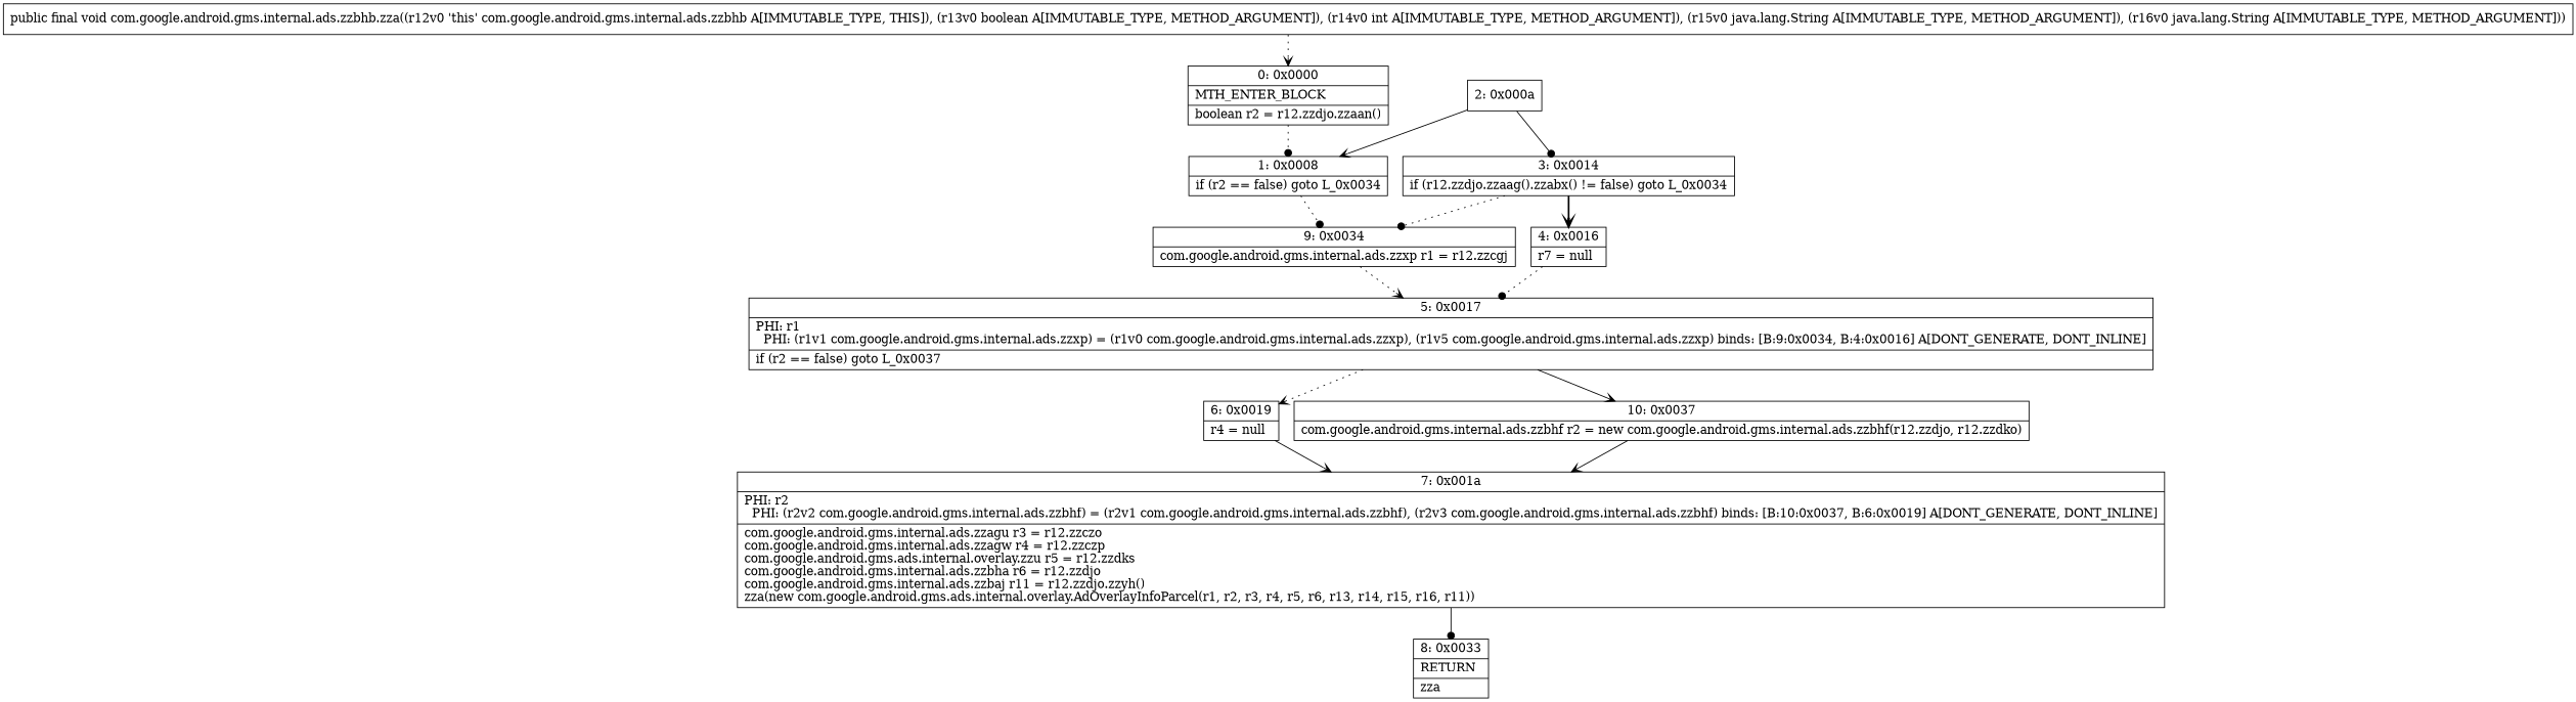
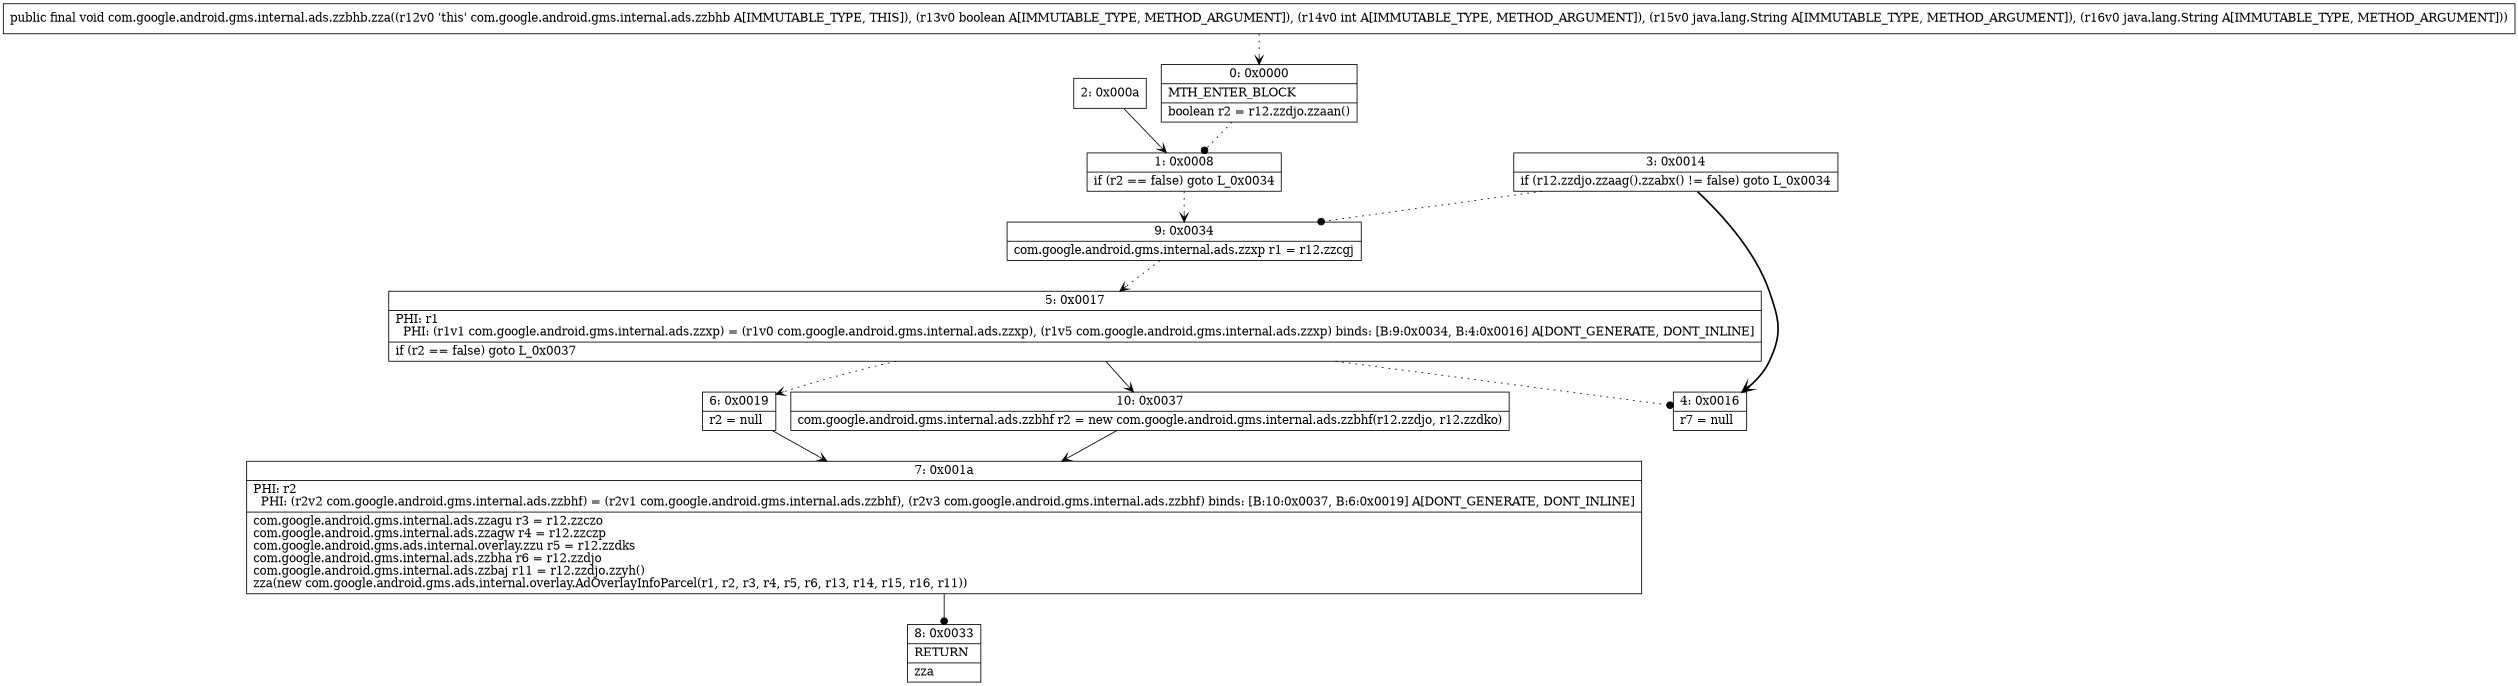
  digraph {
    node [shape=record]
    edge [arrowhead=vee style=dotted]
    n1 [label="{0\:\ 0x0000|MTH_ENTER_BLOCK\l|boolean r2 = r12.zzdjo.zzaan()\l}"]
    n2 [label="{1\:\ 0x0008|if (r2 == false) goto L_0x0034\l}"]
    n3 [label="{9\:\ 0x0034|com.google.android.gms.internal.ads.zzxp r1 = r12.zzcgj\l}"]
    n4 [label="{2\:\ 0x000a}"]
    n5 [label="{3\:\ 0x0014|if (r12.zzdjo.zzaag().zzabx() != false) goto L_0x0034\l}"]
    n6 [label="{5\:\ 0x0017|PHI: r1 \l  PHI: (r1v1 com.google.android.gms.internal.ads.zzxp) = (r1v0 com.google.android.gms.internal.ads.zzxp), (r1v5 com.google.android.gms.internal.ads.zzxp) binds: [B:9:0x0034, B:4:0x0016] A[DONT_GENERATE, DONT_INLINE]\l|if (r2 == false) goto L_0x0037\l}"]
    n7 [label="{4\:\ 0x0016|r7 = null\l}"]
-   n8 [label="{6\:\ 0x0019|r4 = null\l}"]
+   n8 [label="{6\:\ 0x0019|r2 = null\l}"]
    n9 [label="{10\:\ 0x0037|com.google.android.gms.internal.ads.zzbhf r2 = new com.google.android.gms.internal.ads.zzbhf(r12.zzdjo, r12.zzdko)\l}"]
    n10 [label="{7\:\ 0x001a|PHI: r2 \l  PHI: (r2v2 com.google.android.gms.internal.ads.zzbhf) = (r2v1 com.google.android.gms.internal.ads.zzbhf), (r2v3 com.google.android.gms.internal.ads.zzbhf) binds: [B:10:0x0037, B:6:0x0019] A[DONT_GENERATE, DONT_INLINE]\l|com.google.android.gms.internal.ads.zzagu r3 = r12.zzczo\lcom.google.android.gms.internal.ads.zzagw r4 = r12.zzczp\lcom.google.android.gms.ads.internal.overlay.zzu r5 = r12.zzdks\lcom.google.android.gms.internal.ads.zzbha r6 = r12.zzdjo\lcom.google.android.gms.internal.ads.zzbaj r11 = r12.zzdjo.zzyh()\lzza(new com.google.android.gms.ads.internal.overlay.AdOverlayInfoParcel(r1, r2, r3, r4, r5, r6, r13, r14, r15, r16, r11))\l}"]
    n11 [label="{8\:\ 0x0033|RETURN\l|zza\l}"]
    n12 [label="{public final void com.google.android.gms.internal.ads.zzbhb.zza((r12v0 'this' com.google.android.gms.internal.ads.zzbhb A[IMMUTABLE_TYPE, THIS]), (r13v0 boolean A[IMMUTABLE_TYPE, METHOD_ARGUMENT]), (r14v0 int A[IMMUTABLE_TYPE, METHOD_ARGUMENT]), (r15v0 java.lang.String A[IMMUTABLE_TYPE, METHOD_ARGUMENT]), (r16v0 java.lang.String A[IMMUTABLE_TYPE, METHOD_ARGUMENT])) }"]
    n1 -> n2 [arrowhead=dot]
-   n2 -> n3 [arrowhead=dot]
+   n2 -> n3
    n3 -> n6
    n4 -> n2 [style=solid]
-   n4 -> n5 [arrowhead=dot style=solid]
    n5 -> n3 [arrowhead=dot]
    n5 -> n7 [style=bold]
    n6 -> n8
    n6 -> n9 [style=solid]
-   n7 -> n6 [arrowhead=dot]
+   n6 -> n7 [arrowhead=dot]
    n8 -> n10 [style=solid]
    n9 -> n10 [style=solid]
    n10 -> n11 [arrowhead=dot style=solid]
    n12 -> n1
  }
